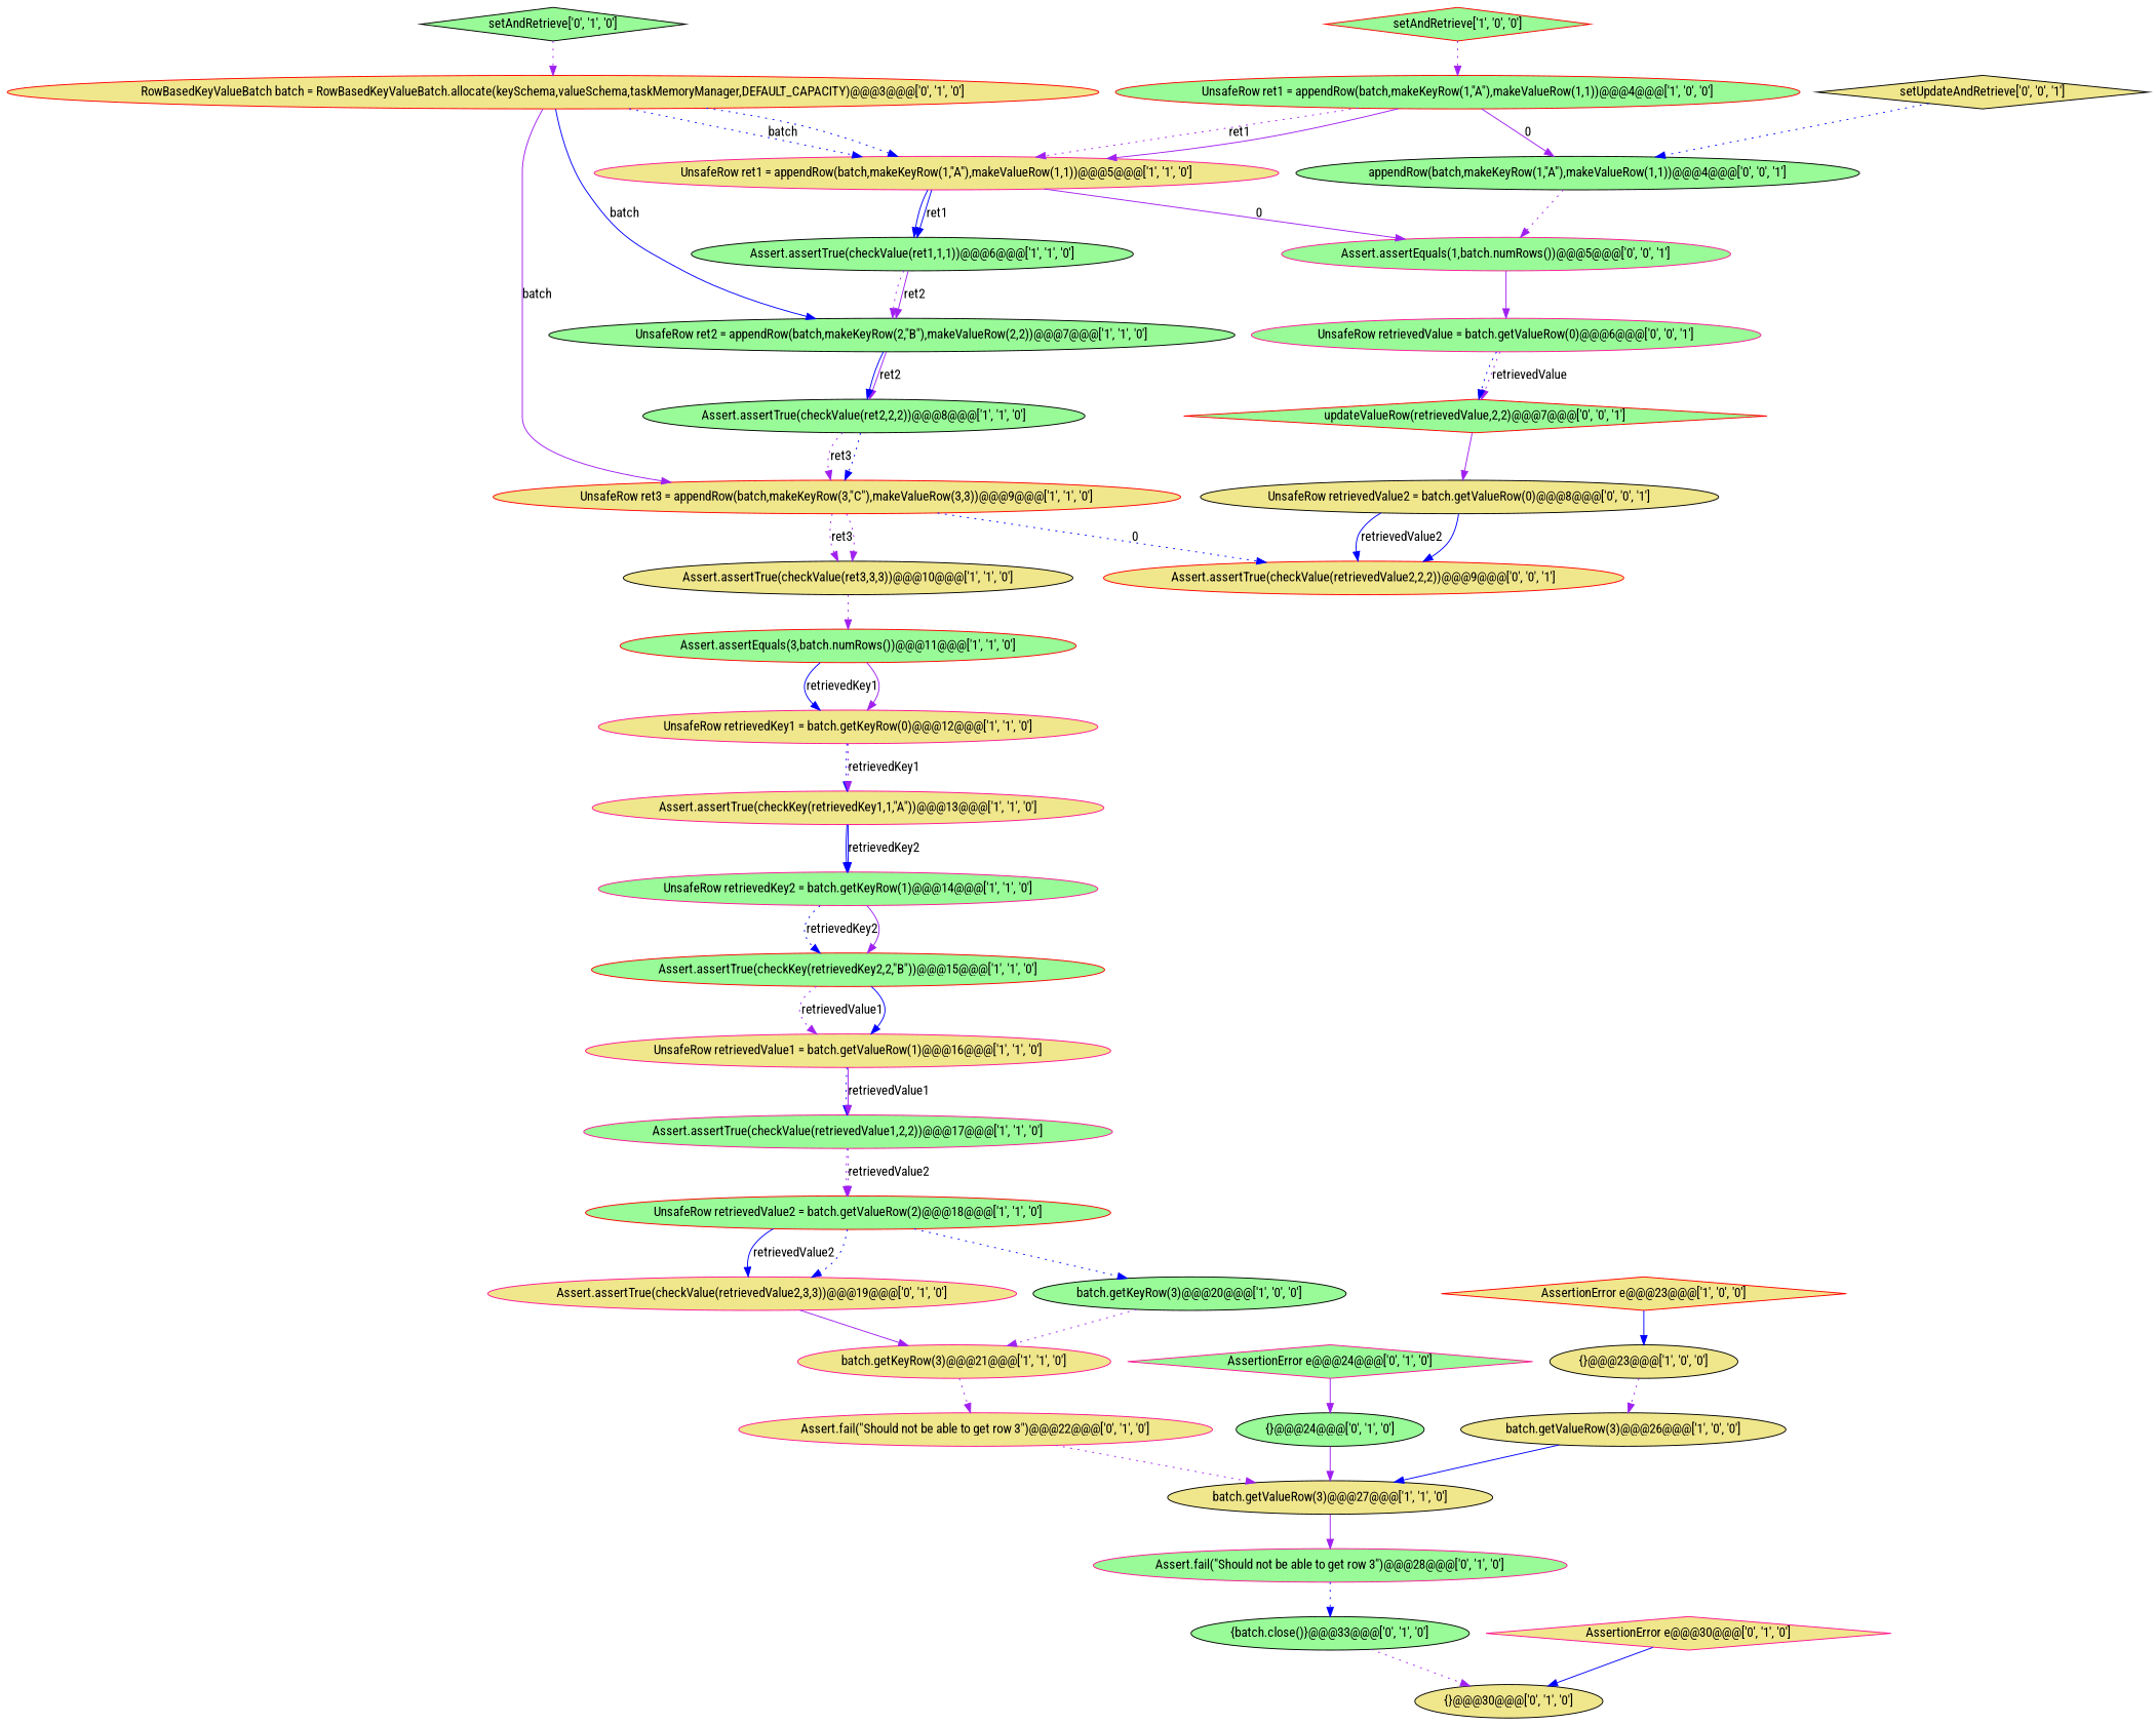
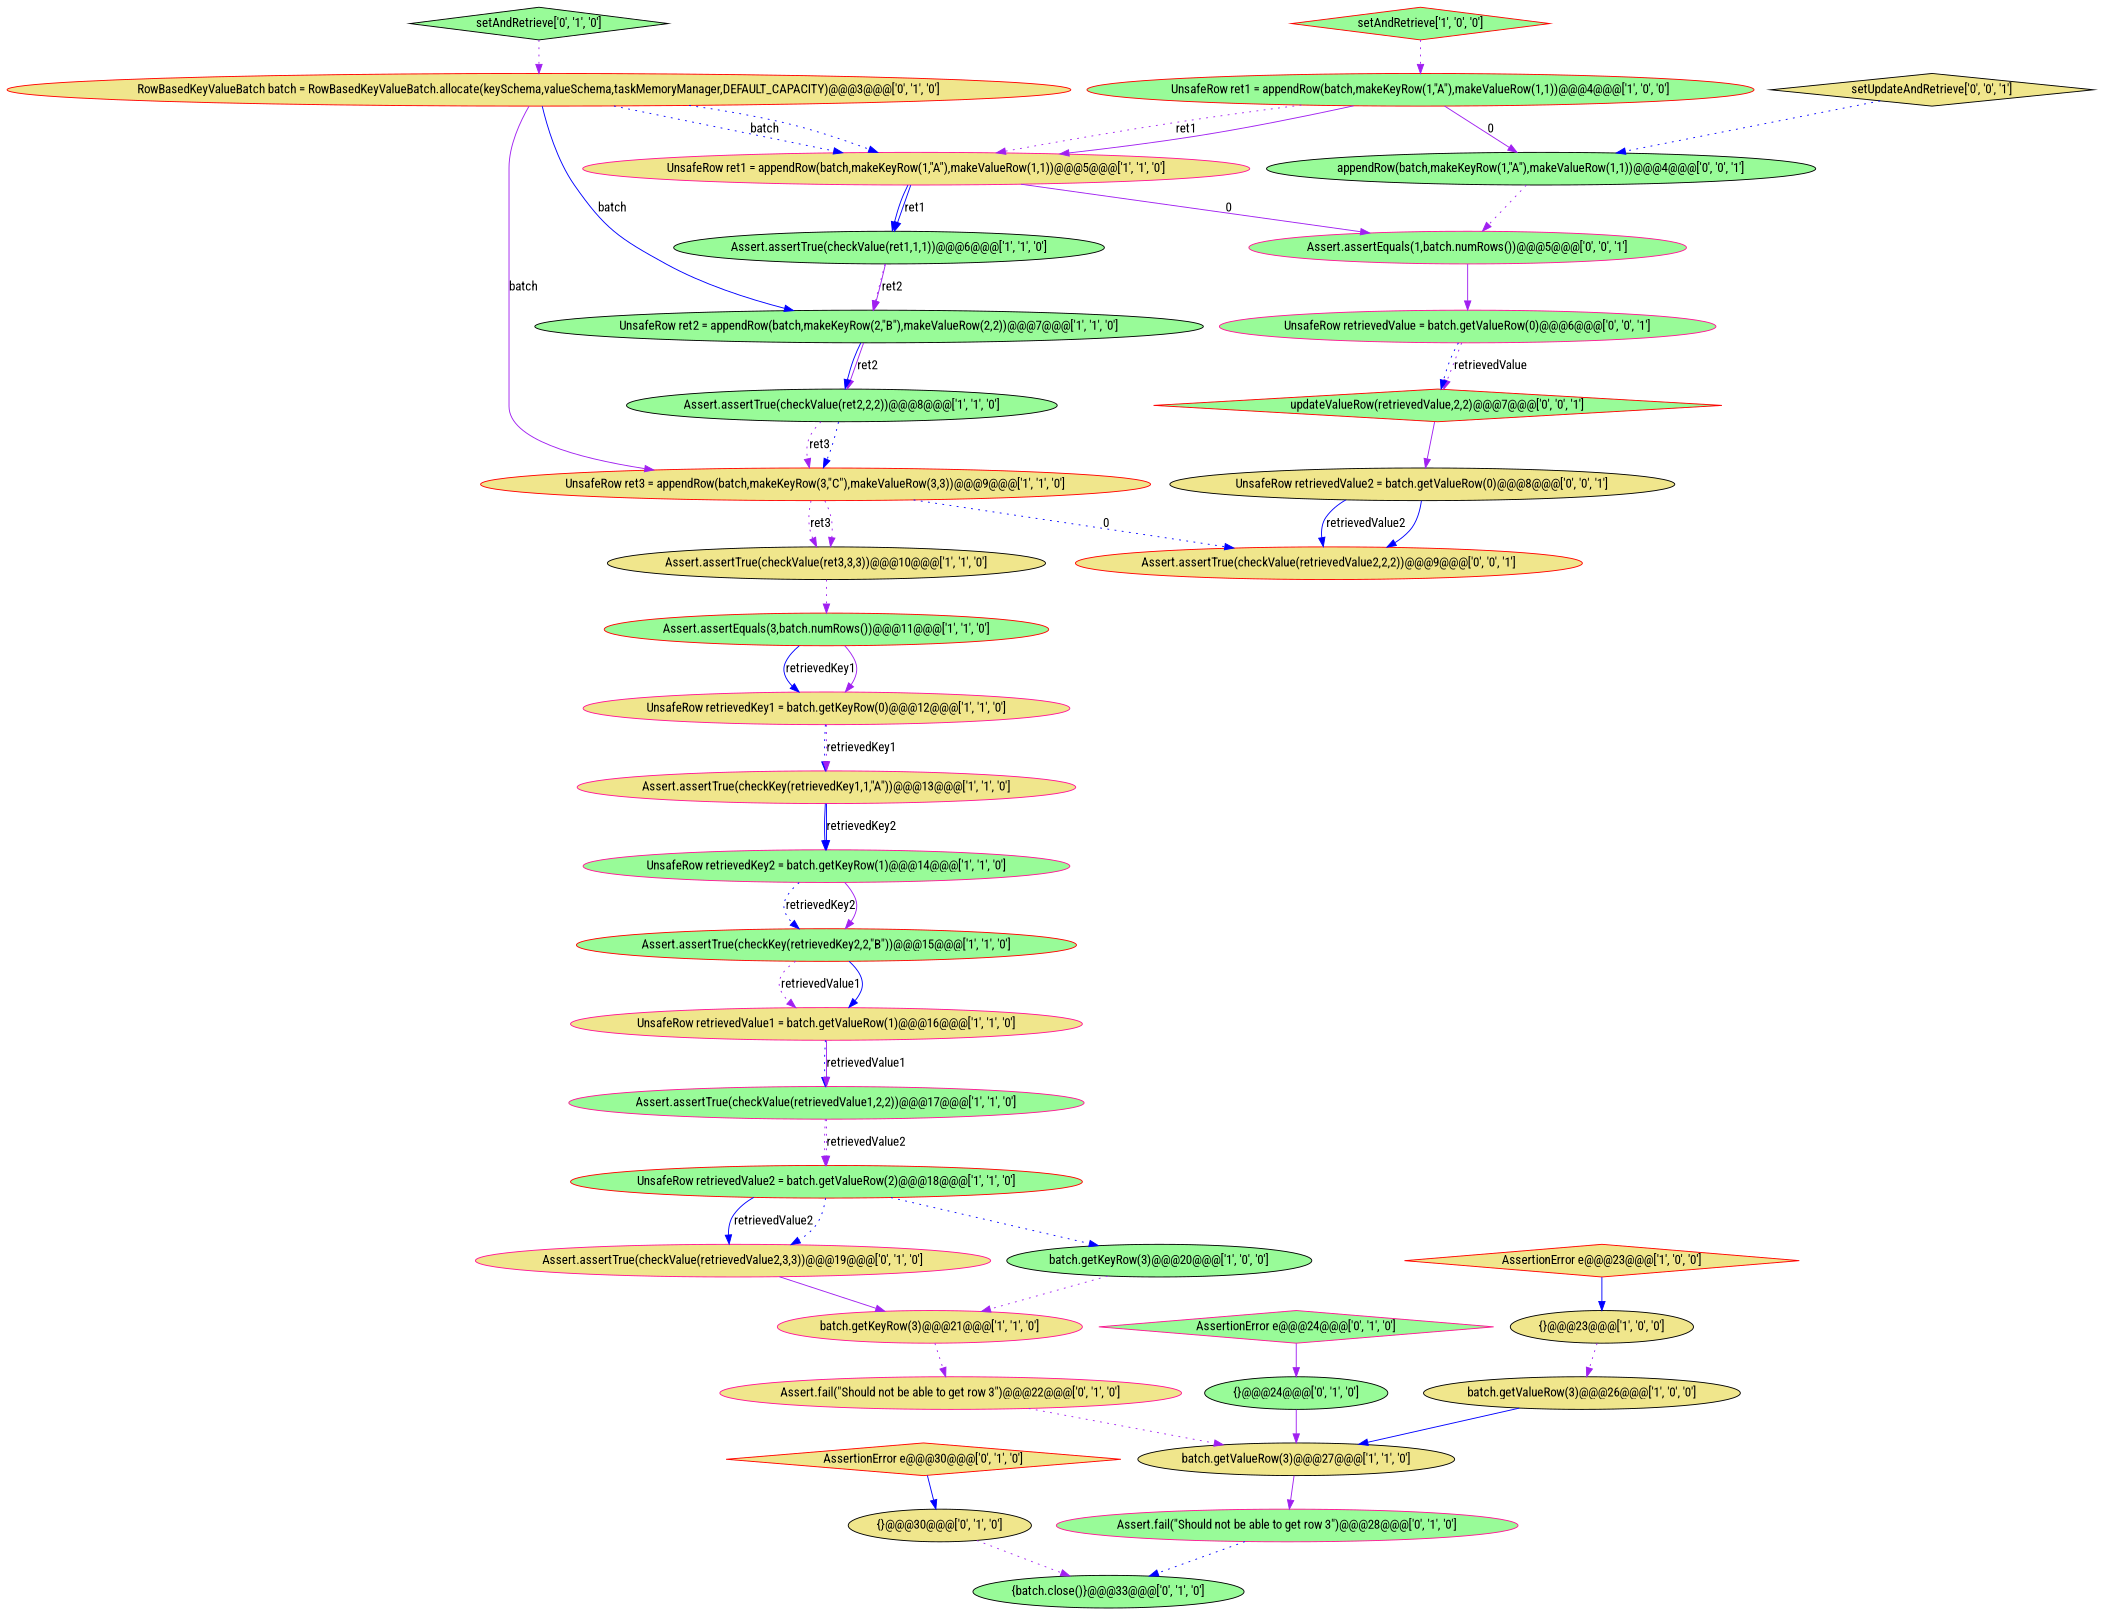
  digraph {
    fontname="Roboto Condensed"
    node [color=black fillcolor=palegreen fontname="Roboto Condensed" shape=ellipse style=filled]
    edge [color=purple fontname="Roboto Condensed" style=dotted]
    n1 [color=deeppink label="Assert.assertTrue(checkValue(retrievedValue1,2,2))@@@17@@@['1', '1', '0']"]
    n2 [color=red label="UnsafeRow retrievedValue2 = batch.getValueRow(2)@@@18@@@['1', '1', '0']"]
    n3 [color=deeppink fillcolor=khaki label="Assert.assertTrue(checkValue(retrievedValue2,3,3))@@@19@@@['0', '1', '0']"]
    n4 [label="batch.getKeyRow(3)@@@20@@@['1', '0', '0']"]
    n5 [color=red label="Assert.assertEquals(3,batch.numRows())@@@11@@@['1', '1', '0']"]
    n6 [color=deeppink fillcolor=khaki label="UnsafeRow retrievedKey1 = batch.getKeyRow(0)@@@12@@@['1', '1', '0']"]
    n7 [color=deeppink fillcolor=khaki label="Assert.assertTrue(checkKey(retrievedKey1,1,\"A\"))@@@13@@@['1', '1', '0']"]
    n8 [label="Assert.assertTrue(checkValue(ret2,2,2))@@@8@@@['1', '1', '0']"]
    n9 [color=red fillcolor=khaki label="UnsafeRow ret3 = appendRow(batch,makeKeyRow(3,\"C\"),makeValueRow(3,3))@@@9@@@['1', '1', '0']"]
    n10 [fillcolor=khaki label="Assert.assertTrue(checkValue(ret3,3,3))@@@10@@@['1', '1', '0']"]
    n11 [color=red fillcolor=khaki label="Assert.assertTrue(checkValue(retrievedValue2,2,2))@@@9@@@['0', '0', '1']"]
    n12 [color=deeppink fillcolor=khaki label="batch.getKeyRow(3)@@@21@@@['1', '1', '0']"]
    n13 [color=deeppink fillcolor=khaki label="Assert.fail(\"Should not be able to get row 3\")@@@22@@@['0', '1', '0']"]
    n14 [color=red fillcolor=khaki label="RowBasedKeyValueBatch batch = RowBasedKeyValueBatch.allocate(keySchema,valueSchema,taskMemoryManager,DEFAULT_CAPACITY)@@@3@@@['0', '1', '0']"]
    n15 [color=deeppink fillcolor=khaki label="UnsafeRow ret1 = appendRow(batch,makeKeyRow(1,\"A\"),makeValueRow(1,1))@@@5@@@['1', '1', '0']"]
    n16 [label="UnsafeRow ret2 = appendRow(batch,makeKeyRow(2,\"B\"),makeValueRow(2,2))@@@7@@@['1', '1', '0']"]
    n17 [label="Assert.assertTrue(checkValue(ret1,1,1))@@@6@@@['1', '1', '0']"]
    n18 [color=deeppink label="Assert.assertEquals(1,batch.numRows())@@@5@@@['0', '0', '1']"]
    n19 [color=deeppink label="AssertionError e@@@24@@@['0', '1', '0']" shape=diamond]
    n20 [label="{}@@@24@@@['0', '1', '0']"]
    n21 [fillcolor=khaki label="batch.getValueRow(3)@@@27@@@['1', '1', '0']"]
    n22 [color=red label="setAndRetrieve['1', '0', '0']" shape=diamond]
    n23 [color=red label="UnsafeRow ret1 = appendRow(batch,makeKeyRow(1,\"A\"),makeValueRow(1,1))@@@4@@@['1', '0', '0']"]
    n24 [label="appendRow(batch,makeKeyRow(1,\"A\"),makeValueRow(1,1))@@@4@@@['0', '0', '1']"]
    n25 [color=deeppink label="UnsafeRow retrievedValue = batch.getValueRow(0)@@@6@@@['0', '0', '1']"]
    n26 [color=red label="updateValueRow(retrievedValue,2,2)@@@7@@@['0', '0', '1']" shape=diamond]
    n27 [fillcolor=khaki label="UnsafeRow retrievedValue2 = batch.getValueRow(0)@@@8@@@['0', '0', '1']"]
    n28 [fillcolor=khaki label="{}@@@30@@@['0', '1', '0']"]
    n29 [label="{batch.close()}@@@33@@@['0', '1', '0']"]
    n30 [color=deeppink label="Assert.fail(\"Should not be able to get row 3\")@@@28@@@['0', '1', '0']"]
    n31 [fillcolor=khaki label="batch.getValueRow(3)@@@26@@@['1', '0', '0']"]
    n32 [color=red fillcolor=khaki label="AssertionError e@@@23@@@['1', '0', '0']" shape=diamond]
    n33 [fillcolor=khaki label="{}@@@23@@@['1', '0', '0']"]
    n34 [label="setAndRetrieve['0', '1', '0']" shape=diamond]
    n35 [color=deeppink label="UnsafeRow retrievedKey2 = batch.getKeyRow(1)@@@14@@@['1', '1', '0']"]
    n36 [color=deeppink fillcolor=khaki label="UnsafeRow retrievedValue1 = batch.getValueRow(1)@@@16@@@['1', '1', '0']"]
    n37 [color=red label="Assert.assertTrue(checkKey(retrievedKey2,2,\"B\"))@@@15@@@['1', '1', '0']"]
-   n38 [color=deeppink fillcolor=khaki label="AssertionError e@@@30@@@['0', '1', '0']" shape=diamond]
+   n38 [color=red fillcolor=khaki label="AssertionError e@@@30@@@['0', '1', '0']" shape=diamond]
    n39 [fillcolor=khaki label="setUpdateAndRetrieve['0', '0', '1']" shape=diamond]
    n1 -> n2
    n1 -> n2 [label=retrievedValue2]
    n2 -> n3 [color=blue label=retrievedValue2 style=solid]
    n2 -> n3 [color=blue]
    n2 -> n4 [color=blue]
    n3 -> n12 [style=solid]
    n4 -> n12
    n5 -> n6 [color=blue label=retrievedKey1 style=solid]
    n5 -> n6 [style=solid]
    n6 -> n7 [color=blue]
    n6 -> n7 [label=retrievedKey1]
    n7 -> n35 [color=blue style=solid]
    n7 -> n35 [color=blue label=retrievedKey2 style=solid]
    n8 -> n9 [label=ret3]
    n8 -> n9 [color=blue]
    n9 -> n10 [label=ret3]
    n9 -> n10
    n9 -> n11 [color=blue label=0]
    n10 -> n5
    n12 -> n13
    n13 -> n21
    n14 -> n9 [label=batch style=solid]
    n14 -> n15 [color=blue label=batch]
    n14 -> n15 [color=blue]
    n14 -> n16 [color=blue label=batch style=solid]
    n15 -> n17 [color=blue style=solid]
    n15 -> n17 [color=blue label=ret1 style=solid]
    n15 -> n18 [label=0 style=solid]
    n16 -> n8 [label=ret2 style=solid]
    n16 -> n8 [color=blue style=solid]
    n17 -> n16 [label=ret2 style=solid]
    n17 -> n16
    n18 -> n25 [style=solid]
    n19 -> n20 [style=solid]
    n20 -> n21 [style=solid]
    n21 -> n30 [style=solid]
    n22 -> n23
    n23 -> n15 [label=ret1]
    n23 -> n15 [style=solid]
    n23 -> n24 [label=0 style=solid]
    n24 -> n18
    n25 -> n26 [label=retrievedValue]
    n25 -> n26 [color=blue]
    n26 -> n27 [style=solid]
    n27 -> n11 [color=blue style=solid]
    n27 -> n11 [color=blue label=retrievedValue2 style=solid]
-   n29 -> n28
+   n28 -> n29
    n30 -> n29 [color=blue]
    n31 -> n21 [color=blue style=solid]
    n32 -> n33 [color=blue style=solid]
    n33 -> n31
    n34 -> n14
    n35 -> n37 [color=blue label=retrievedKey2]
    n35 -> n37 [style=solid]
    n36 -> n1 [color=blue]
    n36 -> n1 [label=retrievedValue1 style=solid]
    n37 -> n36 [label=retrievedValue1]
    n37 -> n36 [color=blue style=solid]
    n38 -> n28 [color=blue style=solid]
    n39 -> n24 [color=blue]
  }
